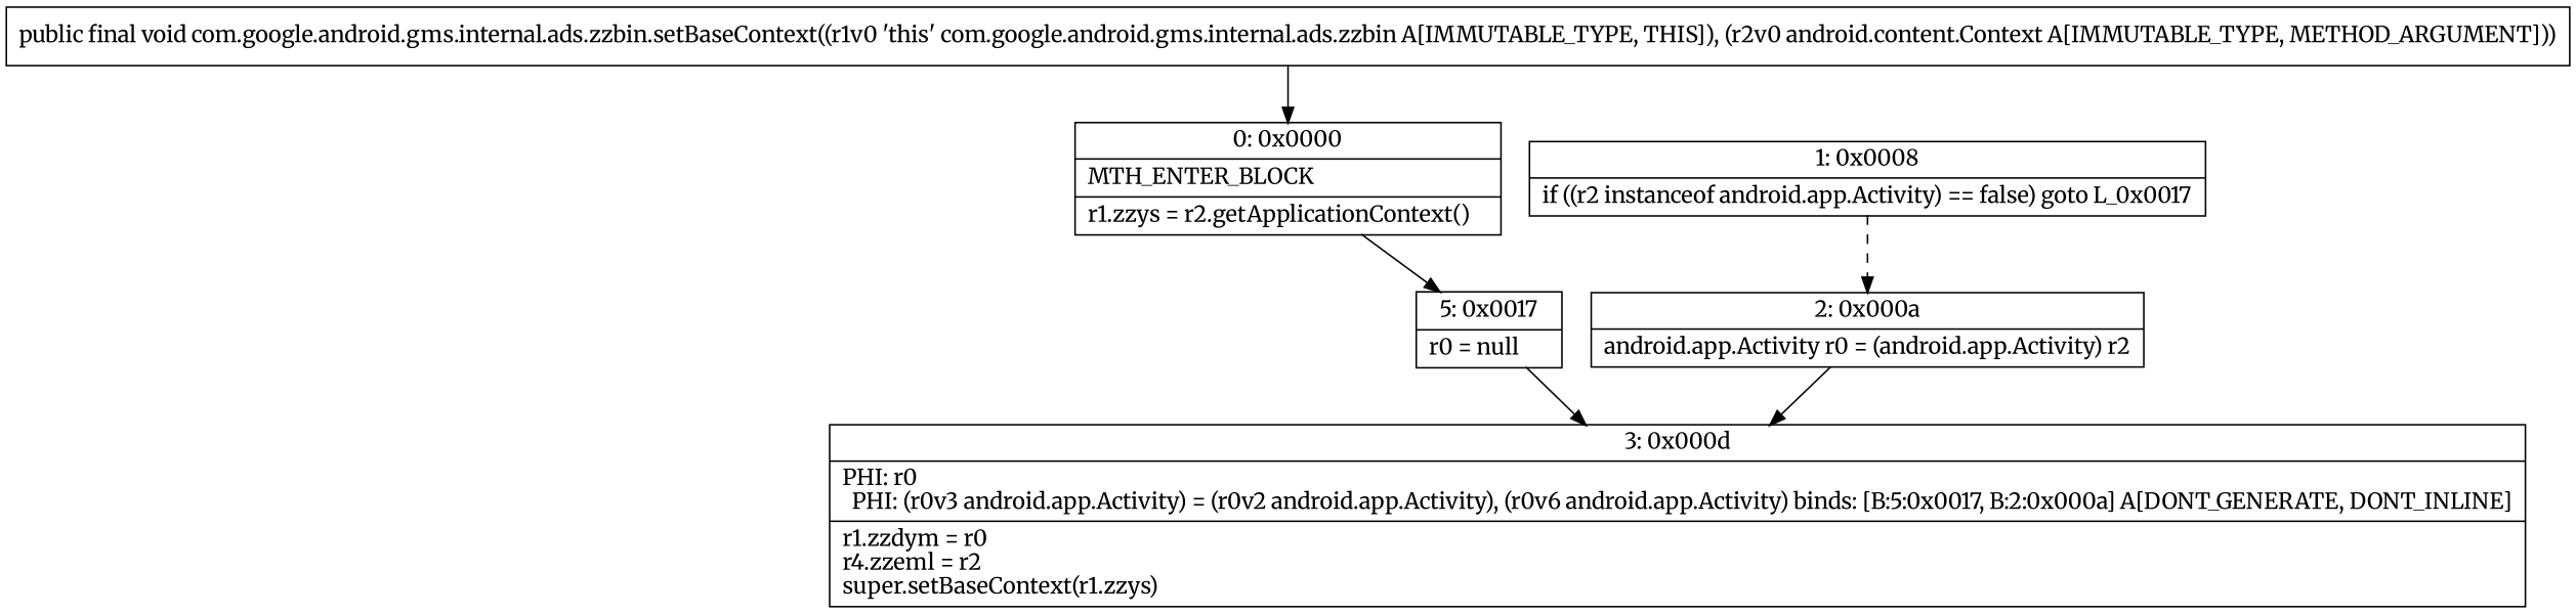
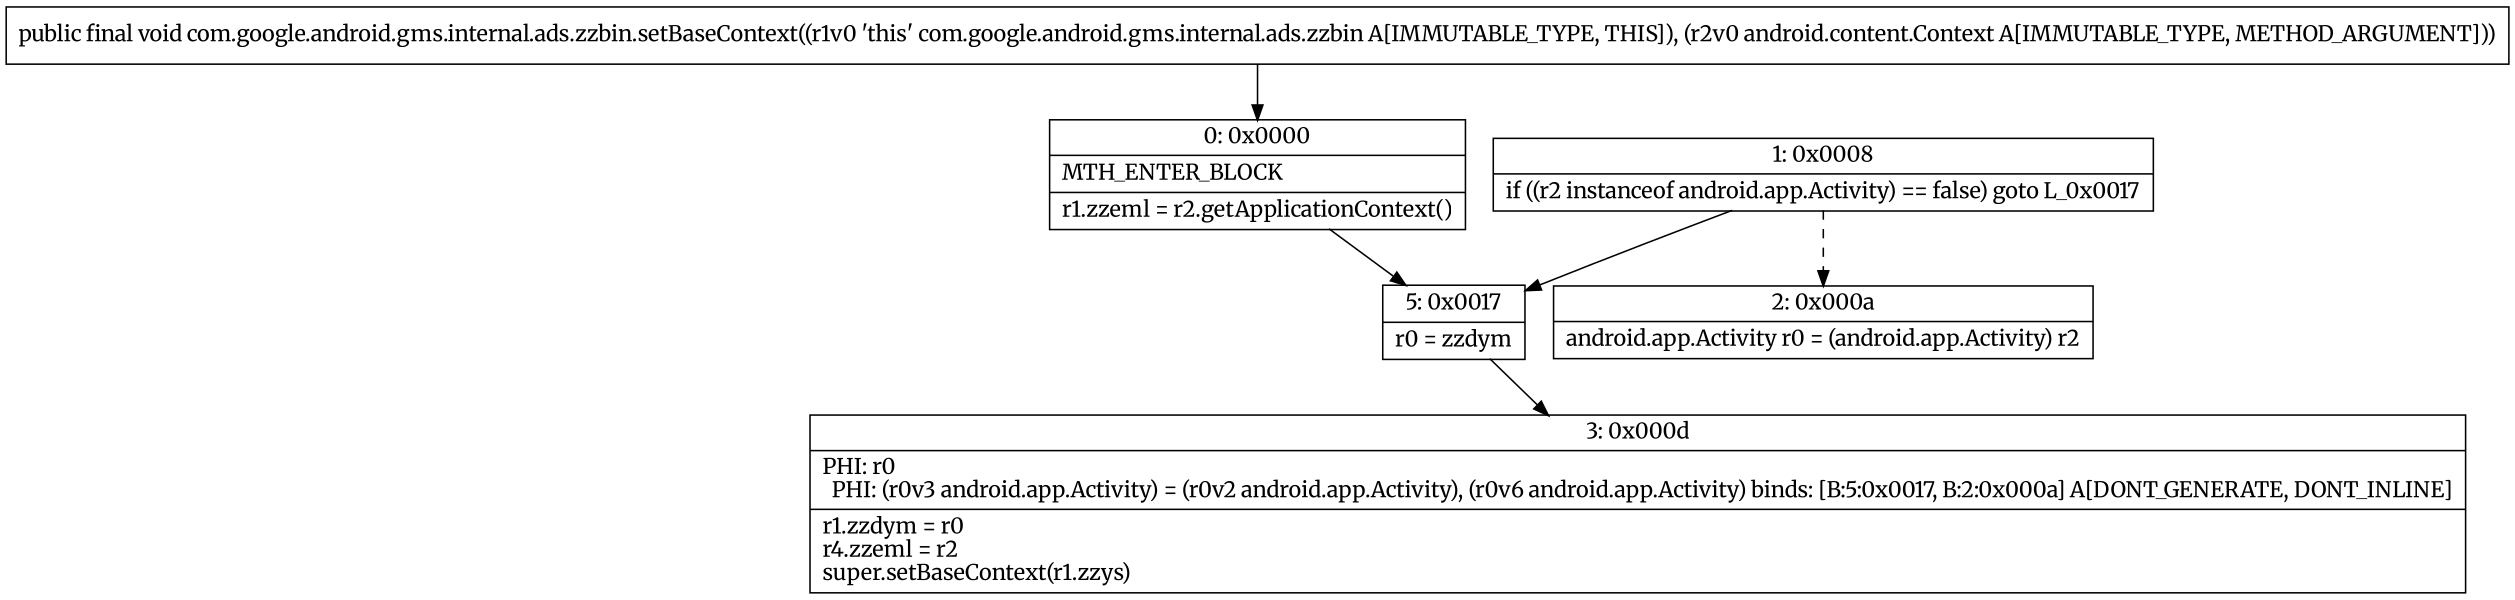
  digraph {
    fontname=Merriweather
    node [fontname=Merriweather shape=record]
    edge [fontname=Merriweather]
-   n1 [label="{0\:\ 0x0000|MTH_ENTER_BLOCK\l|r1.zzys = r2.getApplicationContext()\l}"]
-   n2 [label="{5\:\ 0x0017|r0 = null\l}"]
+   n1 [label="{0\:\ 0x0000|MTH_ENTER_BLOCK\l|r1.zzeml = r2.getApplicationContext()\l}"]
+   n2 [label="{5\:\ 0x0017|r0 = zzdym\l}"]
    n3 [label="{1\:\ 0x0008|if ((r2 instanceof android.app.Activity) == false) goto L_0x0017\l}"]
    n4 [label="{2\:\ 0x000a|android.app.Activity r0 = (android.app.Activity) r2\l}"]
    n5 [label="{3\:\ 0x000d|PHI: r0 \l  PHI: (r0v3 android.app.Activity) = (r0v2 android.app.Activity), (r0v6 android.app.Activity) binds: [B:5:0x0017, B:2:0x000a] A[DONT_GENERATE, DONT_INLINE]\l|r1.zzdym = r0\lr4.zzeml = r2\lsuper.setBaseContext(r1.zzys)\l}"]
    n6 [label="{public final void com.google.android.gms.internal.ads.zzbin.setBaseContext((r1v0 'this' com.google.android.gms.internal.ads.zzbin A[IMMUTABLE_TYPE, THIS]), (r2v0 android.content.Context A[IMMUTABLE_TYPE, METHOD_ARGUMENT])) }"]
    n1 -> n2
    n2 -> n5
+   n3 -> n2
    n3 -> n4 [style=dashed]
-   n4 -> n5
    n6 -> n1
  }
